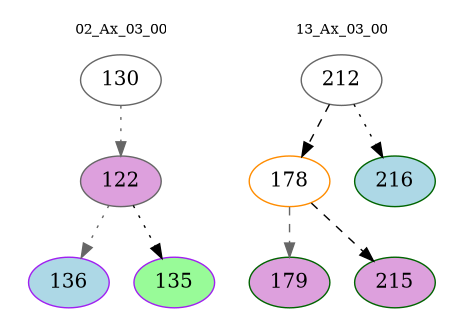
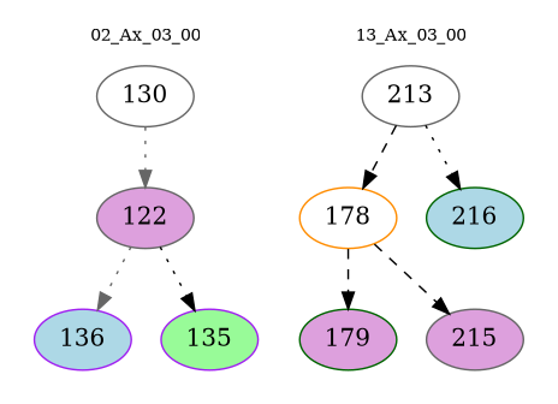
  digraph {
    node [color=gray40 fillcolor=white style=filled]
    edge [color=black style=dotted]
    n1 [label=130]
    n2 [fillcolor=plum label=122]
    n3 [color=purple fillcolor=lightblue label=136]
    n4 [color=purple fillcolor=palegreen label=135]
-   n5 [label=212]
+   n5 [label=213]
    n6 [color=darkorange label=178]
    n7 [color=darkgreen fillcolor=plum label=179]
    n8 [color=darkgreen fillcolor=lightblue label=216]
-   n9 [color=darkgreen fillcolor=plum label=215]
+   n9 [fillcolor=plum label=215]
    subgraph cluster_1 {
      color=white
      fontsize=10
      label="02_Ax_03_00"
      n1
      n2
      n3
      n4
    }
    subgraph cluster_2 {
      color=white
      fontsize=10
      label="13_Ax_03_00"
      n5
      n6
      n7
      n8
      n9
    }
    n1 -> n2 [color=gray40]
    n2 -> n3 [color=gray40]
    n2 -> n4
    n5 -> n6 [style=dashed]
    n5 -> n8
-   n6 -> n7 [color=gray40 style=dashed]
+   n6 -> n7 [style=dashed]
    n6 -> n9 [style=dashed]
  }
